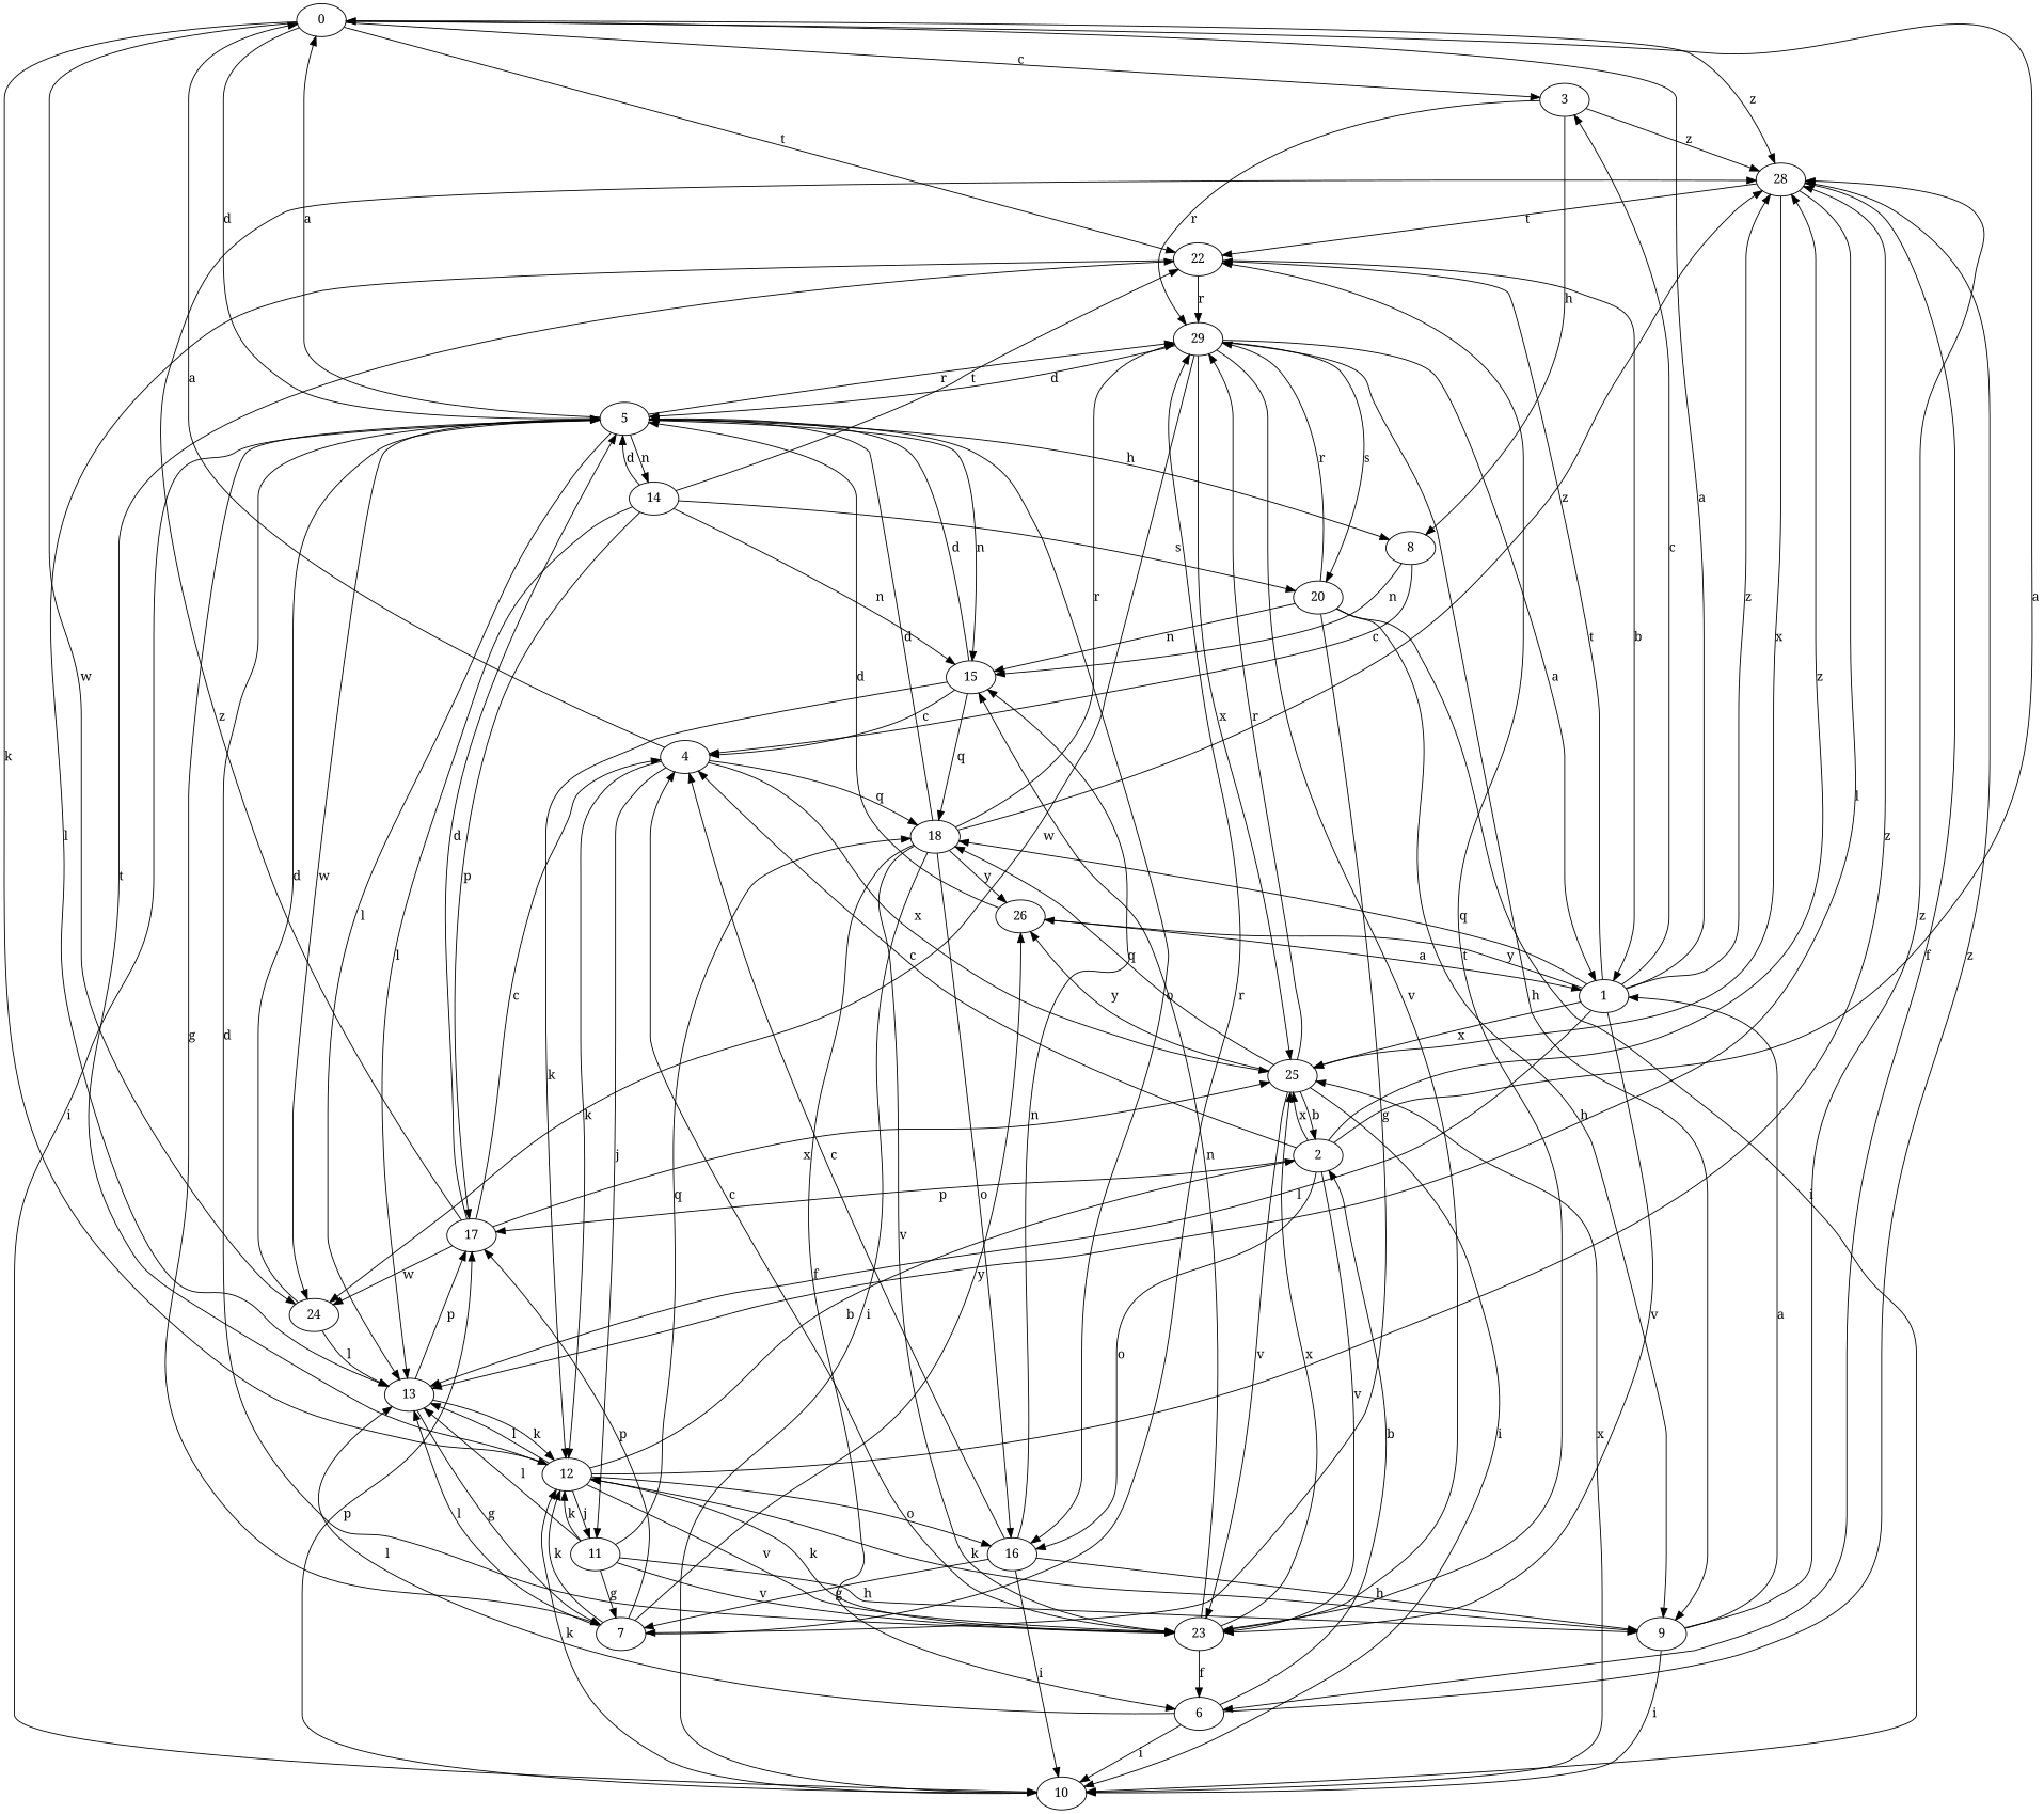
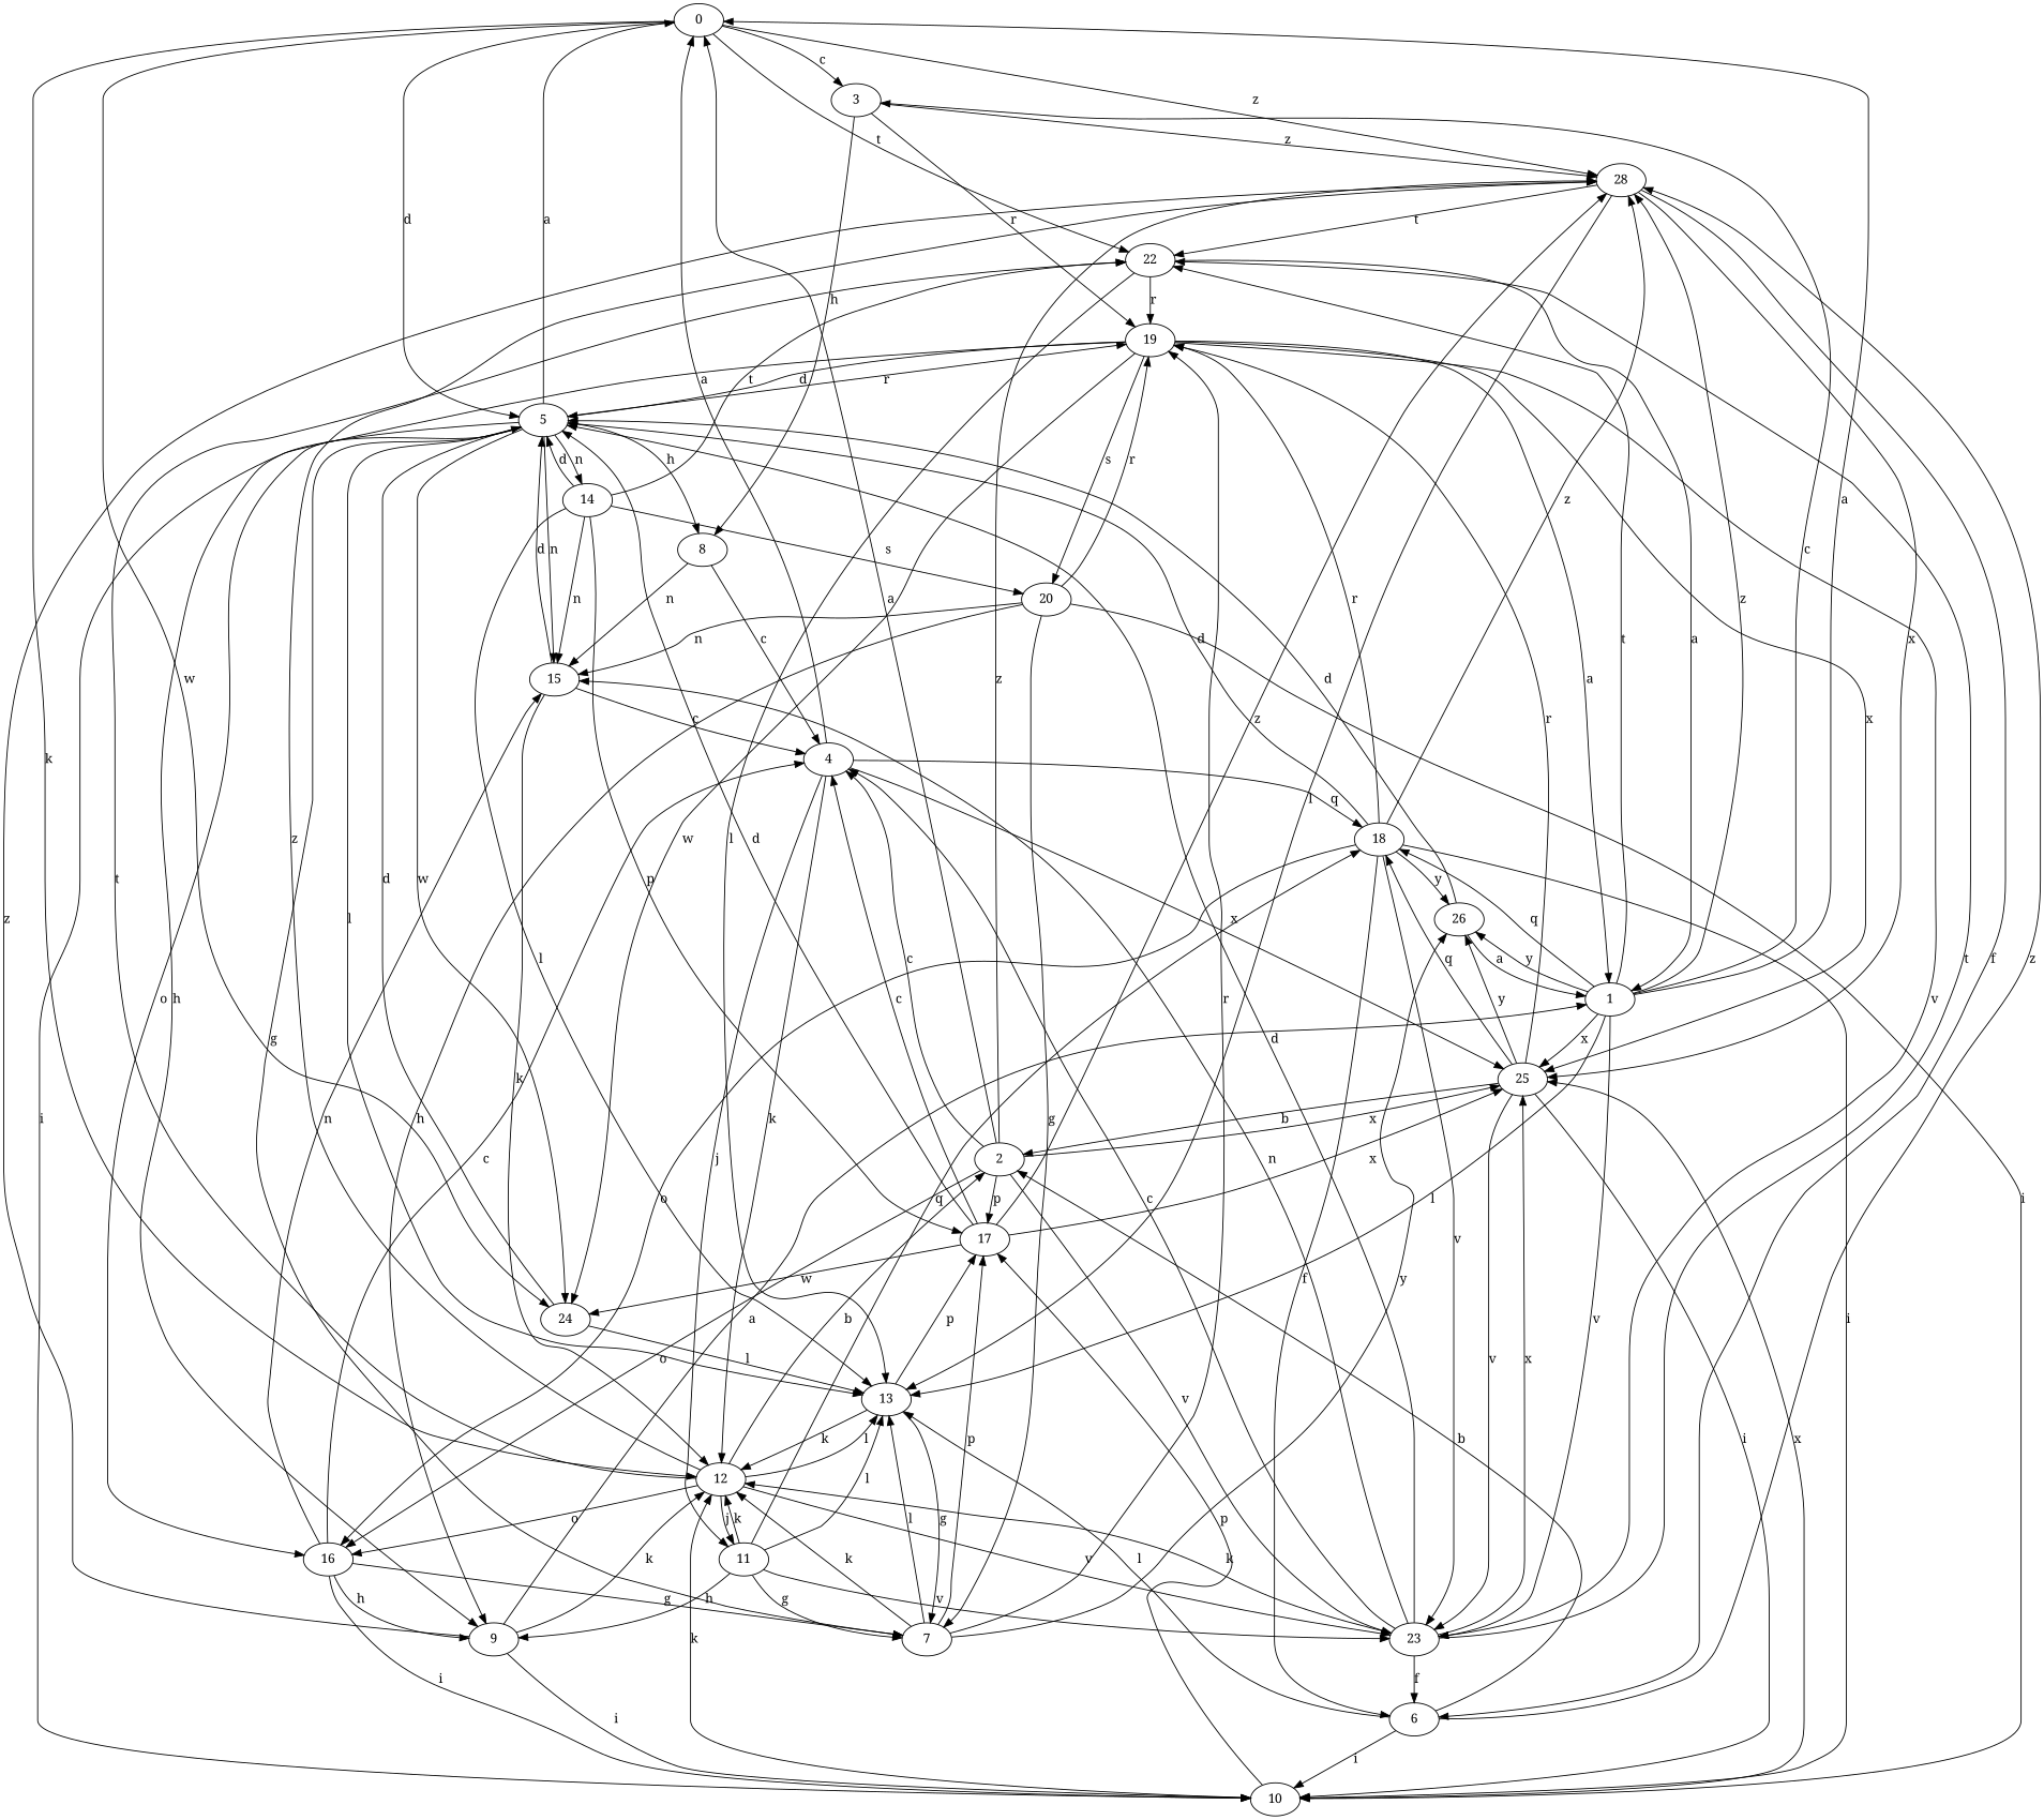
  strict digraph {
    fontname="Noto Serif"
    node [fontname="Noto Serif"]
    edge [fontname="Noto Serif"]
    0
    3
    5
    12
    22
    24
    28
    8
-   19 [label=29]
+   19
    13
    16
    7
    10
    14
    15
    23
    2
    11
    1
    25
    6
    18
    26
    17
    4
    9
    20
    0 -> 3 [label=c]
    0 -> 5 [label=d]
    0 -> 12 [label=k]
    0 -> 22 [label=t]
    0 -> 24 [label=w]
    0 -> 28 [label=z]
    3 -> 28 [label=z]
    3 -> 8 [label=h]
    3 -> 19 [label=r]
    5 -> 0 [label=a]
    5 -> 24 [label=w]
    5 -> 8 [label=h]
    5 -> 19 [label=r]
    5 -> 13 [label=l]
    5 -> 16 [label=o]
    5 -> 7 [label=g]
    5 -> 10 [label=i]
    5 -> 14 [label=n]
    5 -> 15 [label=n]
    12 -> 22 [label=t]
    12 -> 28 [label=z]
    12 -> 13 [label=l]
    12 -> 16 [label=o]
    12 -> 23 [label=v]
    12 -> 2 [label=b]
    12 -> 11 [label=j]
    22 -> 19 [label=r]
    22 -> 13 [label=l]
-   22 -> 1 [label=b]
+   22 -> 1 [label=a]
    24 -> 5 [label=d]
    24 -> 13 [label=l]
    28 -> 22 [label=t]
    28 -> 13 [label=l]
    28 -> 25 [label=x]
    28 -> 6 [label=f]
    8 -> 15 [label=n]
    8 -> 4 [label=c]
    19 -> 5 [label=d]
    19 -> 24 [label=w]
    19 -> 23 [label=v]
    19 -> 1 [label=a]
    19 -> 25 [label=x]
    19 -> 9 [label=h]
    19 -> 20 [label=s]
    13 -> 12 [label=k]
    13 -> 7 [label=g]
    13 -> 17 [label=p]
    16 -> 7 [label=g]
    16 -> 10 [label=i]
    16 -> 15 [label=n]
    16 -> 4 [label=c]
    16 -> 9 [label=h]
    7 -> 12 [label=k]
    7 -> 19 [label=r]
    7 -> 13 [label=l]
    7 -> 26 [label=y]
    7 -> 17 [label=p]
    10 -> 12 [label=k]
    10 -> 25 [label=x]
    10 -> 17 [label=p]
    14 -> 5 [label=d]
    14 -> 22 [label=t]
    14 -> 13 [label=l]
    14 -> 15 [label=n]
    14 -> 17 [label=p]
    14 -> 20 [label=s]
    15 -> 5 [label=d]
    15 -> 12 [label=k]
-   15 -> 18 [label=q]
    15 -> 4 [label=c]
    23 -> 5 [label=d]
    23 -> 12 [label=k]
    23 -> 22 [label=t]
    23 -> 15 [label=n]
    23 -> 25 [label=x]
    23 -> 6 [label=f]
    23 -> 4 [label=c]
    2 -> 0 [label=a]
    2 -> 28 [label=z]
    2 -> 16 [label=o]
    2 -> 23 [label=v]
    2 -> 25 [label=x]
    2 -> 17 [label=p]
    2 -> 4 [label=c]
    11 -> 12 [label=k]
    11 -> 13 [label=l]
    11 -> 7 [label=g]
    11 -> 23 [label=v]
    11 -> 18 [label=q]
    11 -> 9 [label=h]
    1 -> 0 [label=a]
    1 -> 3 [label=c]
    1 -> 22 [label=t]
    1 -> 28 [label=z]
    1 -> 13 [label=l]
    1 -> 23 [label=v]
    1 -> 25 [label=x]
    1 -> 18 [label=q]
    1 -> 26 [label=y]
    25 -> 19 [label=r]
    25 -> 10 [label=i]
    25 -> 23 [label=v]
    25 -> 2 [label=b]
    25 -> 18 [label=q]
    25 -> 26 [label=y]
    6 -> 28 [label=z]
    6 -> 13 [label=l]
    6 -> 10 [label=i]
    6 -> 2 [label=b]
    18 -> 5 [label=d]
    18 -> 28 [label=z]
    18 -> 19 [label=r]
    18 -> 16 [label=o]
    18 -> 10 [label=i]
    18 -> 23 [label=v]
    18 -> 6 [label=f]
    18 -> 26 [label=y]
    26 -> 5 [label=d]
    26 -> 1 [label=a]
    17 -> 5 [label=d]
    17 -> 24 [label=w]
    17 -> 28 [label=z]
    17 -> 25 [label=x]
    17 -> 4 [label=c]
    4 -> 0 [label=a]
    4 -> 12 [label=k]
    4 -> 11 [label=j]
    4 -> 25 [label=x]
    4 -> 18 [label=q]
    9 -> 12 [label=k]
    9 -> 28 [label=z]
    9 -> 10 [label=i]
    9 -> 1 [label=a]
    20 -> 19 [label=r]
    20 -> 7 [label=g]
    20 -> 10 [label=i]
    20 -> 15 [label=n]
    20 -> 9 [label=h]
  }
